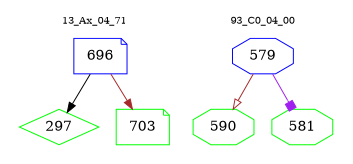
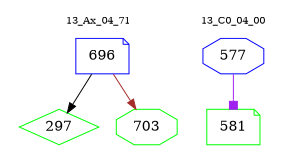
  digraph {
    node [color=green shape=octagon]
    edge [arrowhead=normal color=brown]
    n1 [color=blue label=696 shape=note]
    n2 [label=297 shape=diamond]
-   n3 [label=703 shape=note]
-   n4 [color=blue label=579]
-   n5 [label=590]
-   n6 [label=581]
+   n3 [label=703]
+   n4 [color=blue label=577]
+   n6 [label=581 shape=note]
    subgraph cluster_1 {
      color=white
      fontsize=10
      label="13_Ax_04_71"
      n1
      n2
      n3
    }
    subgraph cluster_2 {
      color=white
      fontsize=10
-     label="93_C0_04_00"
+     label="13_C0_04_00"
      n4
-     n5
      n6
    }
    n1 -> n2 [color=black]
    n1 -> n3
-   n4 -> n5 [arrowhead=onormal]
    n4 -> n6 [arrowhead=box color=purple]
  }
